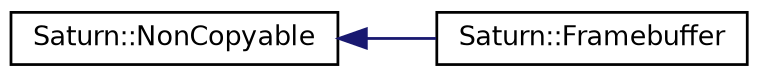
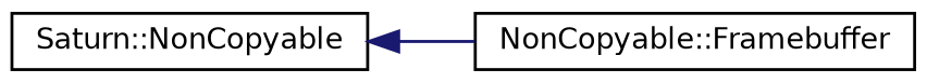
  digraph {
    rankdir=LR
    node [color=black fillcolor=white fontname=Helvetica fontsize=10 shape=record style=filled]
    n1 [height=0.2 label="Saturn::NonCopyable" width=0.4]
-   n2 [height=0.2 label="Saturn::Framebuffer" width=0.4]
+   n2 [height=0.2 label="NonCopyable::Framebuffer" width=0.4]
    n1 -> n2 [color=midnightblue dir=back fontname=Helvetica fontsize=10 labelfontname=Helvetica labelfontsize=10 style=solid]
  }
